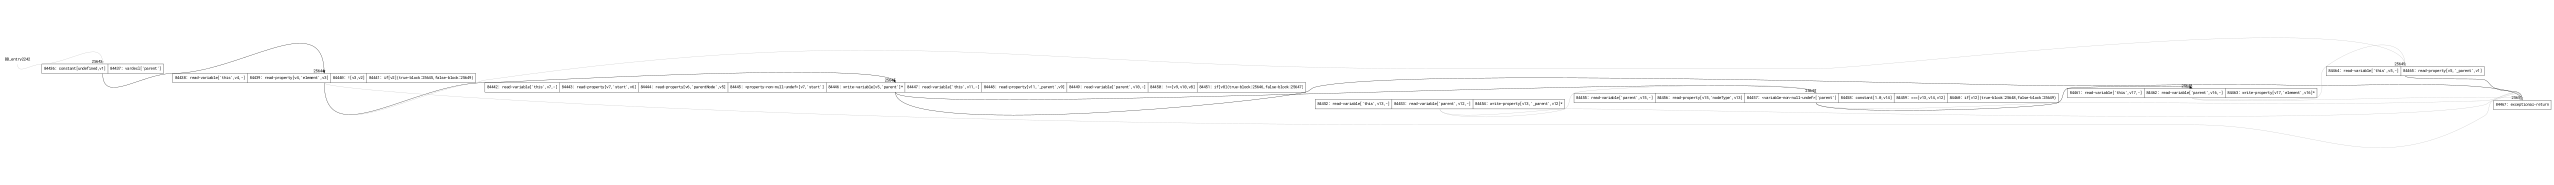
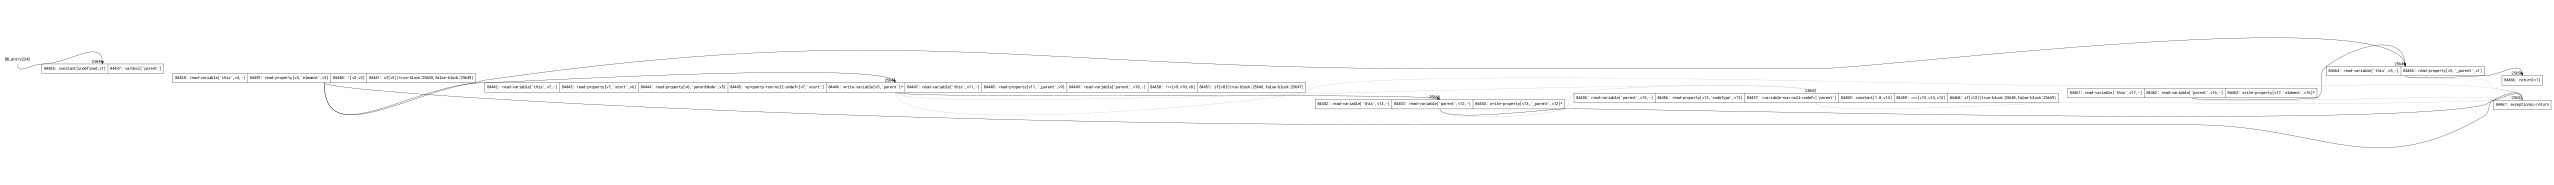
  digraph {
    fontname="Roboto Mono"
    rankdir=LR
    node [fontname="Roboto Mono" shape=record]
    edge [fontname="Roboto Mono" headport=n tailport=s]
    n1 [label=BB_entry2242 shape=none]
    n2 [label="{84436: constant[undefined,v1]|84437: vardecl['parent']}"]
    n3 [label="{84438: read-variable['this',v4,-]|84439: read-property[v4,'element',v3]|84440: ![v3,v2]|84441: if[v2](true-block:25645,false-block:25649)}"]
    n4 [label="{84442: read-variable['this',v7,-]|84443: read-property[v7,'start',v6]|84444: read-property[v6,'parentNode',v5]|84445: \<property-non-null-undef\>[v7,'start']|84446: write-variable[v5,'parent']*|84447: read-variable['this',v11,-]|84448: read-property[v11,'_parent',v9]|84449: read-variable['parent',v10,-]|84450: !==[v9,v10,v8]|84451: if[v8](true-block:25646,false-block:25647)}"]
    n5 [label="{84464: read-variable['this',v5,-]|84465: read-property[v5,'_parent',v1]}"]
    n6 [label="{84467: exceptional-return}"]
    n7 [label="{84452: read-variable['this',v13,-]|84453: read-variable['parent',v12,-]|84454: write-property[v13,'_parent',v12]*}"]
    n8 [label="{84455: read-variable['parent',v15,-]|84456: read-property[v15,'nodeType',v13]|84457: \<variable-non-null-undef\>['parent']|84458: constant[1.0,v14]|84459: ===[v13,v14,v12]|84460: if[v12](true-block:25648,false-block:25649)}"]
+   n9 [label="{84466: return[v1]}"]
    n10 [label="{84461: read-variable['this',v17,-]|84462: read-variable['parent',v16,-]|84463: write-property[v17,'element',v16]*}"]
-   n1 -> n2 [headlabel="    25643" color=gray]
-   n2 -> n3 [headlabel="      25644"]
+   n1 -> n2 [headlabel="    25643"]
    n3 -> n4 [headlabel="      25645"]
-   n3 -> n5 [headlabel="      25649" color=gray]
-   n3 -> n6 [color=gray headlabel="      25651"]
-   n4 -> n6 [color=black]
-   n4 -> n8 [headlabel="      25647"]
-   n5 -> n6 [color=black]
-   n7 -> n6 [color=gray]
+   n3 -> n5 [headlabel="      25649"]
+   n3 -> n6 [color=black headlabel="      25651"]
+   n4 -> n6 [color=gray]
+   n4 -> n7 [headlabel="      25646"]
+   n4 -> n8 [headlabel="      25647" color=gray]
+   n5 -> n6 [color=gray]
+   n5 -> n9 [headlabel="      25650"]
+   n7 -> n6 [color=black]
    n7 -> n8 [color=gray]
    n8 -> n6 [color=gray]
-   n8 -> n10 [headlabel="      25648"]
-   n10 -> n5 [color=gray]
+   n10 -> n5
    n10 -> n6 [color=gray]
  }
